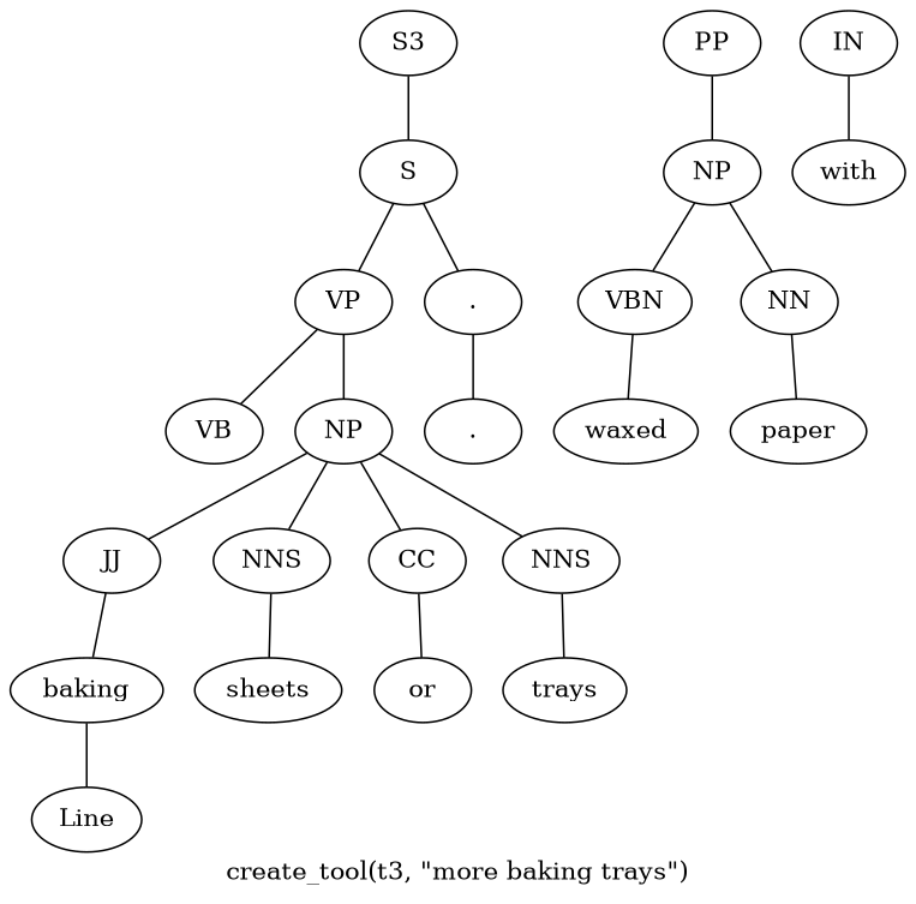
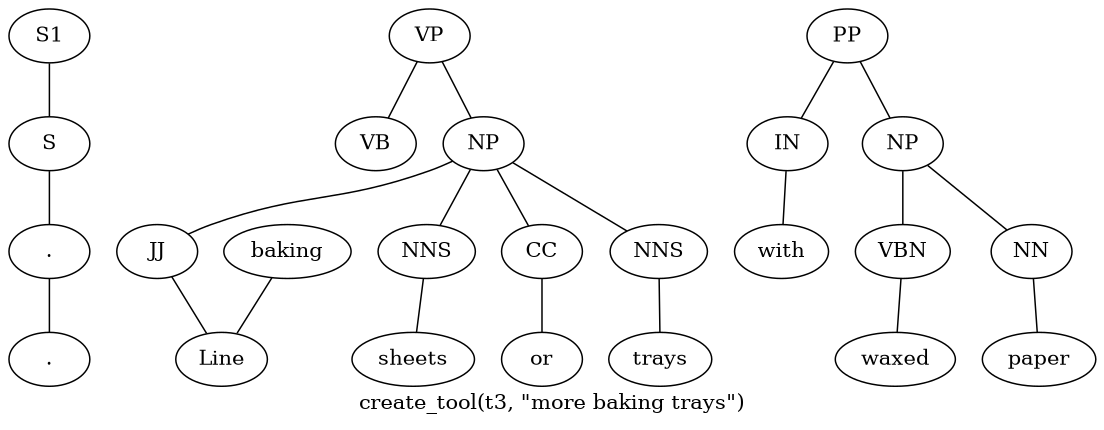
  graph {
    label="create_tool(t3, \"more baking trays\")"
-   n1 [label=S3]
+   n1 [label=S1]
    n2 [label=S]
    n3 [label=VP]
    n4 [label="."]
    n5 [label=VB]
    n6 [label=NP]
    n7 [label="."]
    n8 [label=JJ]
    n9 [label=NNS]
    n10 [label=CC]
    n11 [label=NNS]
    n12 [label=PP]
    n13 [label=IN]
    n14 [label=NP]
    n15 [label=Line]
    n16 [label=baking]
    n17 [label=sheets]
    n18 [label=or]
    n19 [label=trays]
    n20 [label=with]
    n21 [label=VBN]
    n22 [label=NN]
    n23 [label=waxed]
    n24 [label=paper]
    n1 -- n2
-   n2 -- n3
    n2 -- n4
    n3 -- n5
    n3 -- n6
    n4 -- n7
    n6 -- n8
    n6 -- n9
    n6 -- n10
    n6 -- n11
-   n8 -- n16
+   n8 -- n15
    n9 -- n17
    n10 -- n18
    n11 -- n19
+   n12 -- n13
    n12 -- n14
    n13 -- n20
    n14 -- n21
    n14 -- n22
    n16 -- n15
    n21 -- n23
    n22 -- n24
  }
